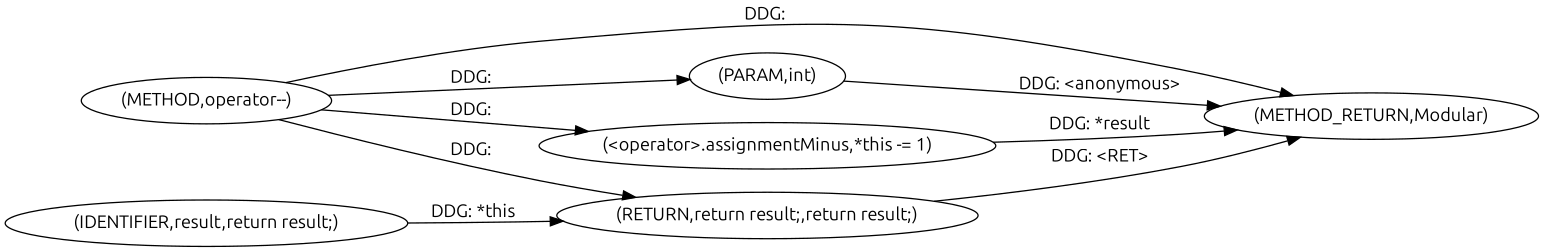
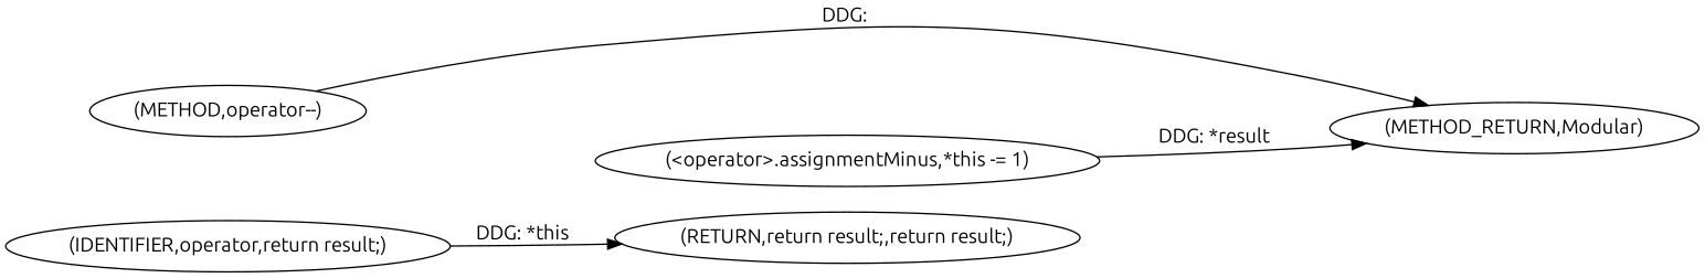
  digraph {
    fontname=Ubuntu
    rankdir=LR
    node [fontname=Ubuntu]
    edge [fontname=Ubuntu]
    n1 [label="(METHOD,operator--)"]
-   n2 [label="(PARAM,int)"]
    n3 [label="(<operator>.assignmentMinus,*this -= 1)"]
    n4 [label="(RETURN,return result;,return result;)"]
    n5 [label="(METHOD_RETURN,Modular)"]
-   n6 [label="(IDENTIFIER,result,return result;)"]
-   n1 -> n2 [label="DDG: "]
-   n1 -> n3 [label="DDG: "]
-   n1 -> n4 [label="DDG: "]
+   n6 [label="(IDENTIFIER,operator,return result;)"]
    n1 -> n5 [label="DDG: "]
-   n2 -> n5 [label="DDG: <anonymous>"]
    n3 -> n5 [label="DDG: *result"]
-   n4 -> n5 [label="DDG: <RET>"]
    n6 -> n4 [label="DDG: *this"]
  }
